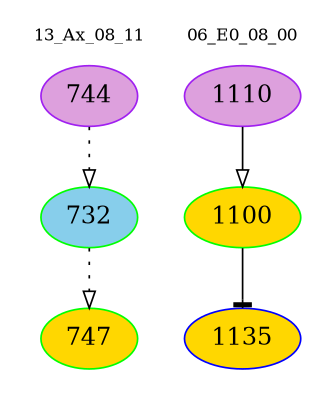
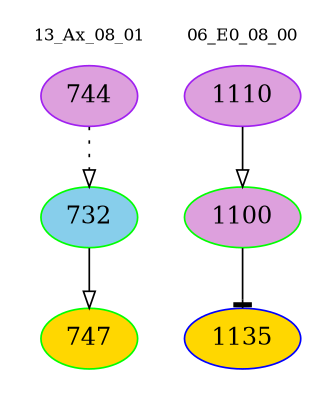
  digraph {
    node [color=green fillcolor=plum style=filled]
    edge [arrowhead=onormal color=black style=dotted]
    n1 [color=purple label=744]
    n2 [fillcolor=skyblue label=732]
    n3 [fillcolor=gold label=747]
    n4 [color=purple label=1110]
-   n5 [fillcolor=gold label=1100]
+   n5 [label=1100]
    n6 [color=blue fillcolor=gold label=1135]
    subgraph cluster_1 {
      color=white
      fontsize=10
-     label="13_Ax_08_11"
+     label="13_Ax_08_01"
      n1
      n2
      n3
    }
    subgraph cluster_2 {
      color=white
      fontsize=10
      label="06_E0_08_00"
      n4
      n5
      n6
    }
    n1 -> n2
-   n2 -> n3
+   n2 -> n3 [style=solid]
    n4 -> n5 [style=solid]
    n5 -> n6 [arrowhead=tee style=solid]
  }
